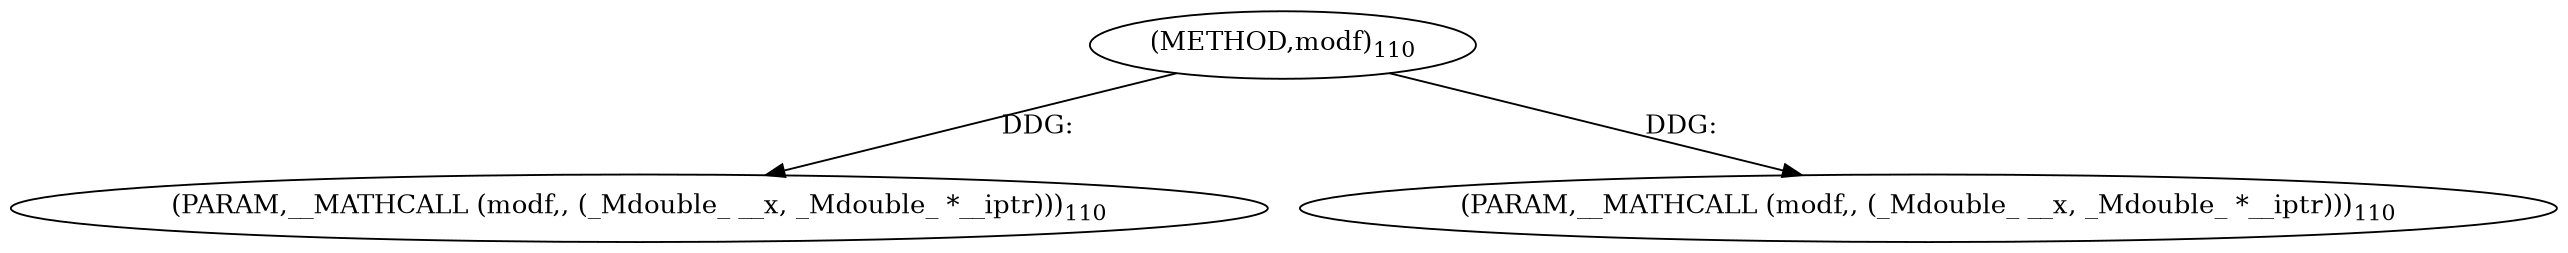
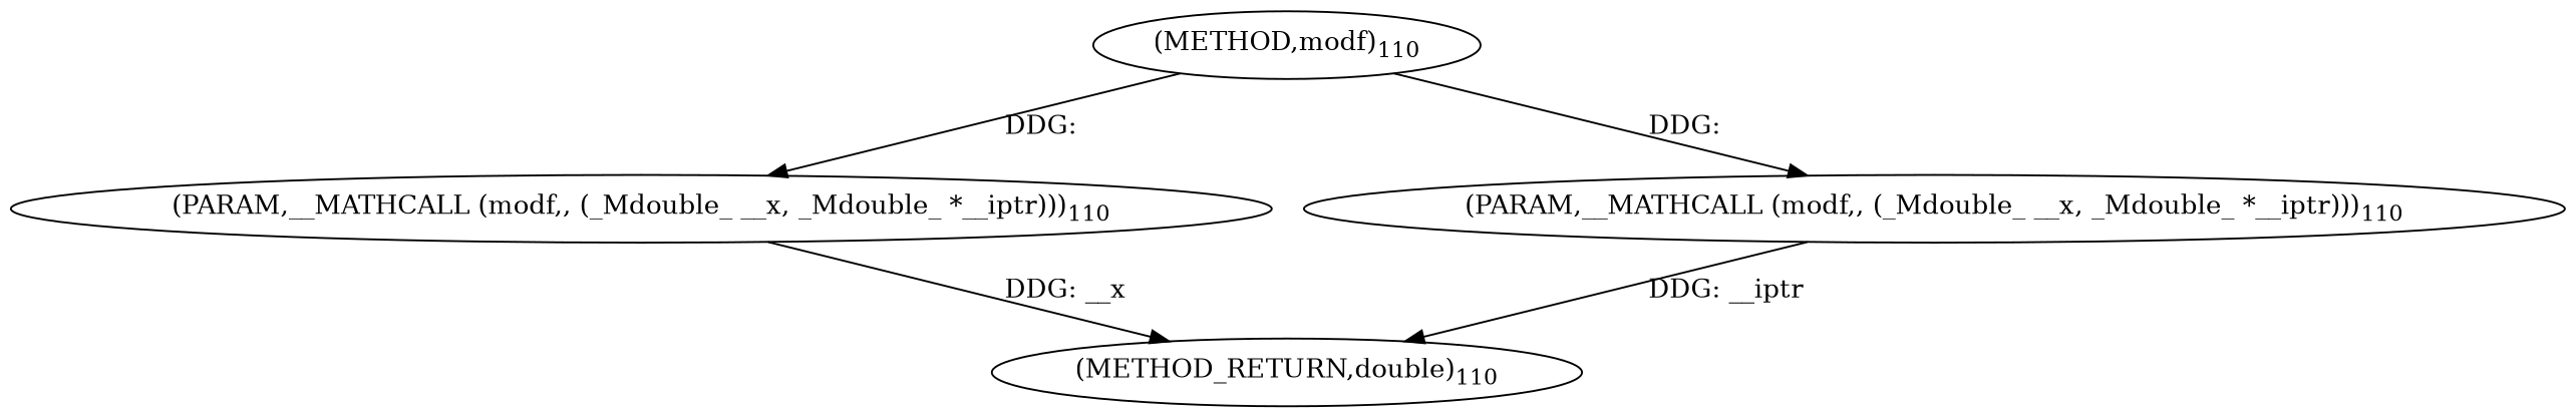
  digraph {
    n1 [label=<(METHOD,modf)<SUB>110</SUB>>]
    n2 [label=<(PARAM,__MATHCALL (modf,, (_Mdouble_ __x, _Mdouble_ *__iptr)))<SUB>110</SUB>>]
    n3 [label=<(PARAM,__MATHCALL (modf,, (_Mdouble_ __x, _Mdouble_ *__iptr)))<SUB>110</SUB>>]
+   n4 [label=<(METHOD_RETURN,double)<SUB>110</SUB>>]
    n1 -> n2 [label="DDG: "]
    n1 -> n3 [label="DDG: "]
+   n2 -> n4 [label="DDG: __x"]
+   n3 -> n4 [label="DDG: __iptr"]
  }
